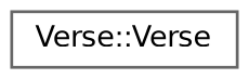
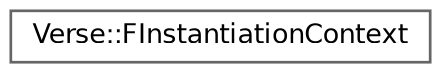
  digraph {
    rankdir=LR
-   n1 [color=grey40 fillcolor=white fontname=Helvetica fontsize=10 height=0.2 label="Verse::Verse" shape=box style=filled width=0.4]
+   n1 [color=grey40 fillcolor=white fontname=Helvetica fontsize=10 height=0.2 label="Verse::FInstantiationContext" shape=box style=filled width=0.4]
  }
